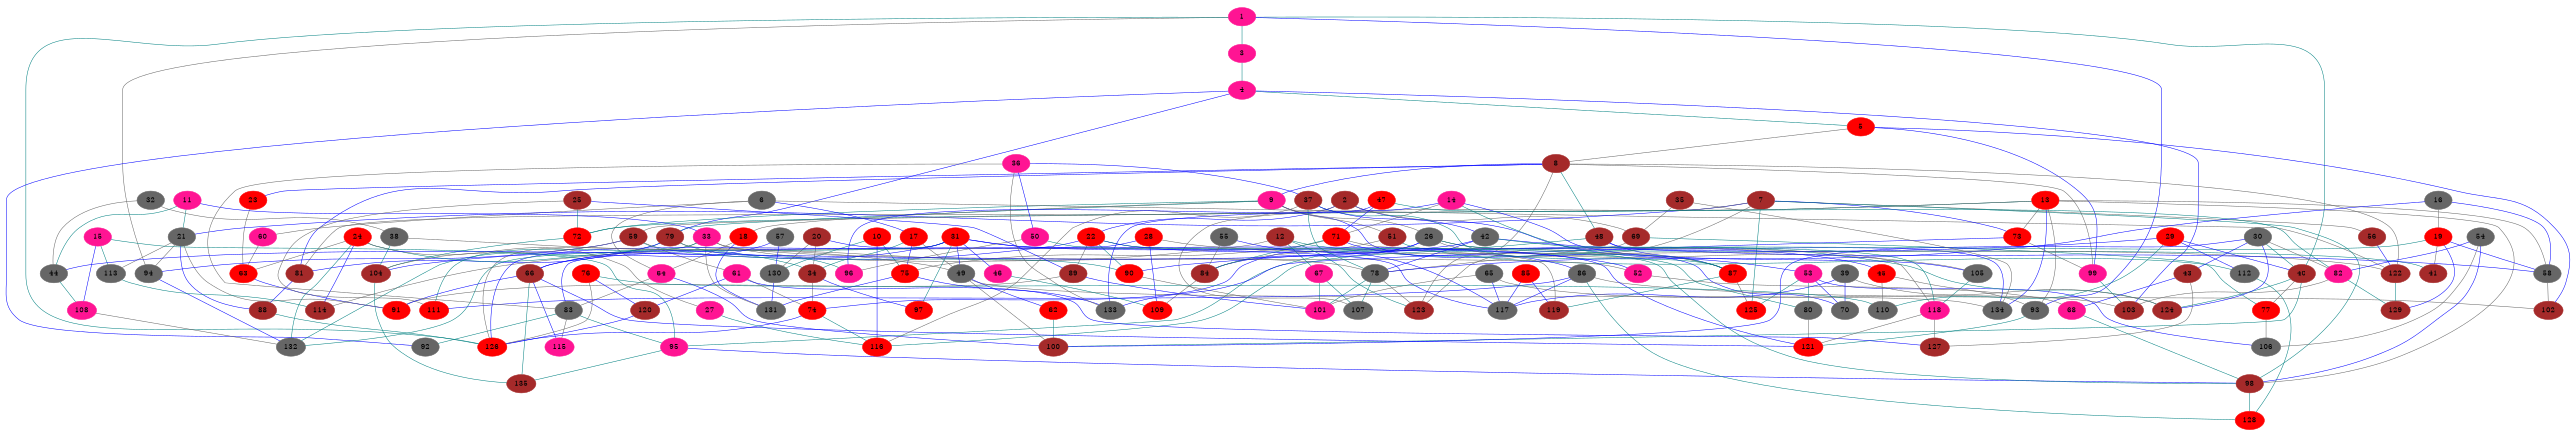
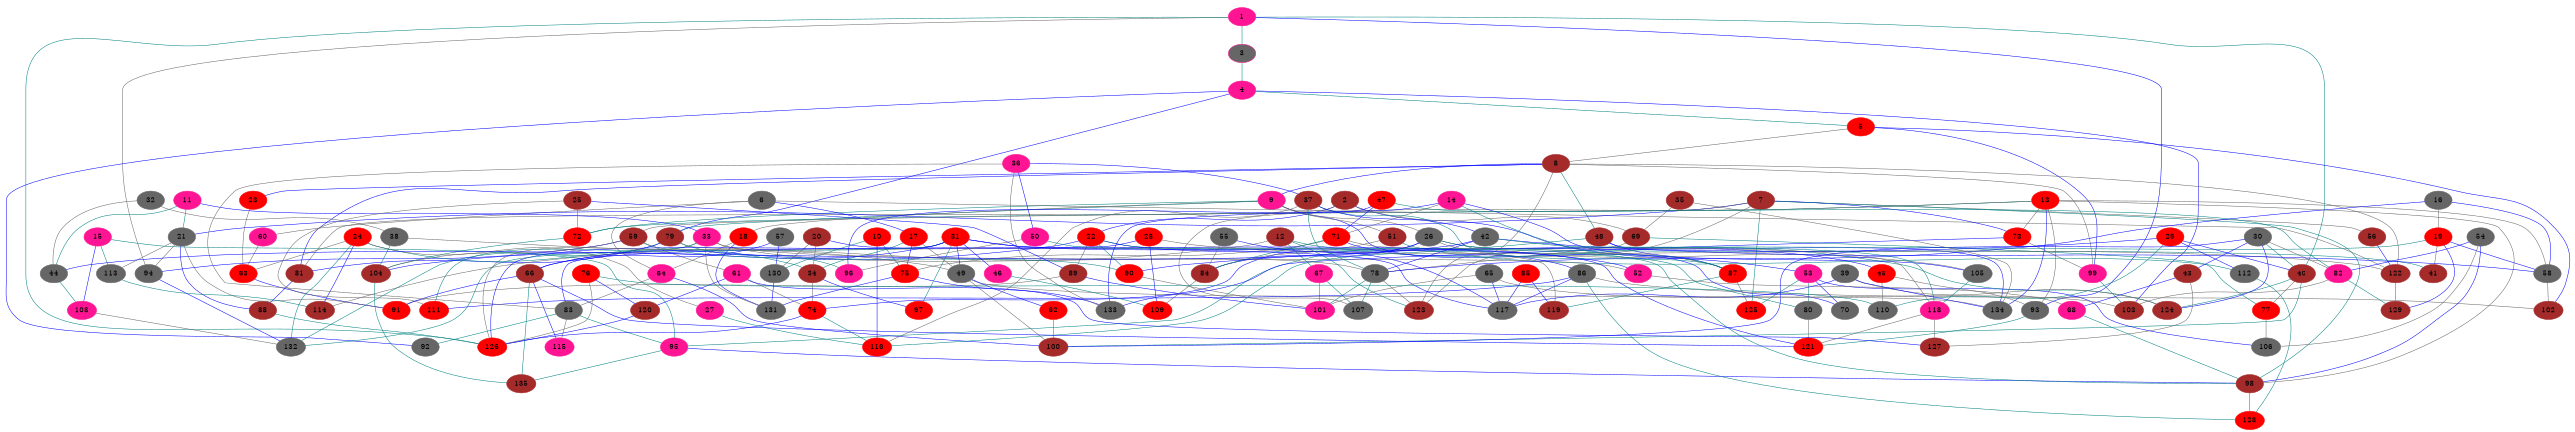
  graph {
    node [color=brown style=filled]
    edge [color=blue]
    1 [color=deeppink]
-   3 [color=deeppink]
+   3 [color=deeppink fillcolor=gray40]
    40
    93 [color=gray40]
    94 [color=gray40]
    126 [color=red]
    4 [color=deeppink]
    124
    100
    77 [color=red]
    121 [color=red]
    132 [color=gray40]
    22 [color=red]
    2
    53 [color=deeppink]
    69
    81
    45 [color=red]
    80 [color=gray40]
    89
    90 [color=red]
    104
    125 [color=red]
    70 [color=gray40]
    106 [color=gray40]
    78 [color=gray40]
    88
    5 [color=red]
    79
    92 [color=gray40]
    103
    8
    99 [color=deeppink]
    102
    96 [color=deeppink]
    119
    122
    123
    9 [color=deeppink]
    23 [color=red]
    48
    6 [color=gray40]
    17 [color=red]
    60 [color=deeppink]
    64 [color=deeppink]
    75 [color=red]
    34
    49 [color=gray40]
    63 [color=red]
    83 [color=gray40]
    129
    21 [color=gray40]
    7
    56
    73 [color=red]
    98
    107 [color=gray40]
    113 [color=gray40]
    91 [color=red]
    133 [color=gray40]
    128 [color=red]
    18 [color=red]
    26 [color=gray40]
    51
    72 [color=red]
    134 [color=gray40]
    87 [color=red]
    95 [color=deeppink]
    131 [color=gray40]
    105 [color=gray40]
    41
    74 [color=red]
    84
    112 [color=gray40]
    10 [color=red]
    116 [color=red]
    130 [color=gray40]
    11 [color=deeppink]
    33 [color=deeppink]
    44 [color=gray40]
    111 [color=red]
    52 [color=deeppink]
    108 [color=deeppink]
    12
    67 [color=deeppink]
    114
    101 [color=deeppink]
    13 [color=red]
    58 [color=gray40]
    59
    61 [color=deeppink]
    14 [color=deeppink]
    71 [color=red]
    118 [color=deeppink]
    86 [color=gray40]
    15 [color=deeppink]
    135
    16 [color=gray40]
    19 [color=red]
    97 [color=red]
    62 [color=red]
    20
    110 [color=gray40]
    24 [color=red]
    27 [color=deeppink]
    25
    109 [color=red]
    28 [color=red]
    115 [color=deeppink]
    29 [color=red]
    30 [color=gray40]
    43
    82 [color=deeppink]
    68 [color=deeppink]
    127
    31 [color=red]
    46 [color=deeppink]
    66
    117 [color=gray40]
    32 [color=gray40]
    38 [color=gray40]
    35
    36 [color=deeppink]
    37
    50 [color=deeppink]
    42 [color=gray40]
    39 [color=gray40]
    47 [color=red]
    54 [color=gray40]
    55 [color=gray40]
    57 [color=gray40]
    120
    65 [color=gray40]
    76 [color=red]
    85 [color=red]
    1 -- 3 [color=teal]
    1 -- 40 [color=teal]
    1 -- 93
    1 -- 94 [color=gray40]
    1 -- 126 [color=teal]
    3 -- 4 [color=teal]
    40 -- 124 [color=teal]
    40 -- 100 [color=teal]
    40 -- 77 [color=gray40]
    93 -- 121 [color=teal]
    94 -- 132
    4 -- 5 [color=teal]
    4 -- 79
    4 -- 92
    4 -- 103
    77 -- 106 [color=gray40]
    22 -- 45
    22 -- 80 [color=teal]
    22 -- 89 [color=gray40]
    22 -- 90 [color=teal]
    22 -- 104
    2 -- 22
    2 -- 53
    2 -- 69 [color=gray40]
    2 -- 81 [color=gray40]
    53 -- 80 [color=teal]
    53 -- 125 [color=teal]
    53 -- 70
    53 -- 106
    69 -- 77 [color=teal]
    69 -- 78 [color=gray40]
    81 -- 88
    45 -- 93 [color=gray40]
    45 -- 110 [color=gray40]
    80 -- 121 [color=gray40]
    89 -- 91 [color=gray40]
    89 -- 101
    90 -- 101 [color=gray40]
    104 -- 135 [color=teal]
    78 -- 123 [color=gray40]
    78 -- 107 [color=teal]
    78 -- 101 [color=teal]
    88 -- 126 [color=teal]
    5 -- 8 [color=gray40]
    5 -- 99
    5 -- 102
    79 -- 132 [color=teal]
    79 -- 81
    79 -- 96 [color=teal]
    79 -- 119 [color=gray40]
    8 -- 81
    8 -- 99 [color=gray40]
    8 -- 122 [color=gray40]
    8 -- 123 [color=gray40]
    8 -- 9
    8 -- 23
    8 -- 48 [color=teal]
    99 -- 103 [color=teal]
    122 -- 129 [color=teal]
    9 -- 70
    9 -- 79 [color=teal]
    9 -- 18 [color=gray40]
    9 -- 26 [color=gray40]
    9 -- 51 [color=gray40]
    9 -- 72 [color=teal]
    23 -- 63 [color=gray40]
    48 -- 134
    48 -- 87
    48 -- 95 [color=teal]
    6 -- 122 [color=gray40]
    6 -- 17
    6 -- 60 [color=gray40]
    6 -- 64 [color=gray40]
    17 -- 75
    17 -- 34 [color=teal]
    17 -- 49 [color=gray40]
    60 -- 63 [color=gray40]
    64 -- 100
    64 -- 83 [color=gray40]
    75 -- 133
    75 -- 131
    34 -- 74 [color=gray40]
    34 -- 97
    49 -- 100 [color=gray40]
    49 -- 134 [color=gray40]
    49 -- 62
    63 -- 91
    83 -- 92 [color=teal]
    83 -- 95 [color=teal]
    83 -- 115 [color=gray40]
    21 -- 94 [color=gray40]
    21 -- 88
    21 -- 113 [color=gray40]
    21 -- 91 [color=gray40]
    7 -- 125 [color=teal]
    7 -- 123 [color=gray40]
    7 -- 21
    7 -- 56 [color=gray40]
    7 -- 73
    7 -- 98 [color=teal]
    7 -- 107 [color=gray40]
    56 -- 122
    73 -- 99 [color=gray40]
    73 -- 133
    98 -- 128 [color=teal]
    113 -- 114 [color=teal]
    18 -- 64 [color=gray40]
    18 -- 131
    26 -- 87 [color=gray40]
    26 -- 105 [color=gray40]
    26 -- 41 [color=teal]
    26 -- 74
    26 -- 84
    51 -- 84 [color=gray40]
    51 -- 112 [color=teal]
    72 -- 104 [color=teal]
    87 -- 125 [color=gray40]
    87 -- 119 [color=teal]
    95 -- 98
    95 -- 135 [color=teal]
    105 -- 118 [color=teal]
    74 -- 126
    74 -- 116 [color=teal]
    84 -- 109 [color=gray40]
    112 -- 128 [color=teal]
    10 -- 75 [color=teal]
    10 -- 116
    10 -- 130 [color=teal]
    130 -- 131
    11 -- 21 [color=teal]
    11 -- 33
    11 -- 44 [color=teal]
    33 -- 126 [color=gray40]
    33 -- 78 [color=gray40]
    33 -- 131 [color=gray40]
    33 -- 111 [color=teal]
    33 -- 52 [color=gray40]
    44 -- 108 [color=teal]
    52 -- 68 [color=gray40]
    108 -- 132 [color=gray40]
    12 -- 124 [color=teal]
    12 -- 123 [color=teal]
    12 -- 67 [color=teal]
    12 -- 114 [color=gray40]
    67 -- 107 [color=teal]
    67 -- 101 [color=teal]
    13 -- 93 [color=gray40]
    13 -- 73 [color=gray40]
    13 -- 98 [color=gray40]
    13 -- 72 [color=teal]
    13 -- 134
    13 -- 58 [color=gray40]
    13 -- 59 [color=gray40]
    58 -- 102 [color=gray40]
    59 -- 94
    59 -- 90 [color=teal]
    59 -- 104 [color=gray40]
    59 -- 61 [color=gray40]
    61 -- 74 [color=gray40]
    61 -- 127
    61 -- 120
    14 -- 133
    14 -- 87 [color=teal]
    14 -- 105
    14 -- 71 [color=gray40]
    71 -- 75 [color=gray40]
    71 -- 84 [color=teal]
    71 -- 118 [color=gray40]
    71 -- 86
    118 -- 121 [color=gray40]
    118 -- 127 [color=gray40]
    86 -- 102 [color=gray40]
    86 -- 128 [color=teal]
    86 -- 111
    86 -- 117
    15 -- 113 [color=teal]
    15 -- 95 [color=teal]
    15 -- 108
    16 -- 78
    16 -- 58
    16 -- 19 [color=gray40]
    19 -- 129
    19 -- 41 [color=gray40]
    19 -- 116 [color=teal]
    19 -- 58
    62 -- 100 [color=teal]
    20 -- 121
    20 -- 34 [color=gray40]
    20 -- 130 [color=gray40]
    24 -- 132 [color=teal]
    24 -- 34 [color=teal]
    24 -- 63 [color=gray40]
    24 -- 114
    24 -- 27 [color=gray40]
    27 -- 116 [color=teal]
    25 -- 89
    25 -- 72 [color=teal]
    25 -- 111 [color=gray40]
    28 -- 122 [color=gray40]
    28 -- 83
    28 -- 109
    29 -- 40
    29 -- 90
    29 -- 112
    29 -- 110 [color=teal]
    30 -- 40 [color=teal]
    30 -- 124
    30 -- 100
    30 -- 43
    30 -- 82 [color=gray40]
    43 -- 68
    43 -- 127 [color=gray40]
    82 -- 103 [color=gray40]
    82 -- 129 [color=teal]
    68 -- 98 [color=teal]
    31 -- 126
    31 -- 132 [color=teal]
    31 -- 49
    31 -- 52
    31 -- 97 [color=teal]
    31 -- 46
    31 -- 66
    31 -- 117
    46 -- 109 [color=teal]
    66 -- 121
    66 -- 91
    66 -- 135 [color=teal]
    66 -- 115
    32 -- 44 [color=gray40]
    32 -- 38 [color=gray40]
    38 -- 104 [color=teal]
    38 -- 49 [color=gray40]
    35 -- 69 [color=gray40]
    35 -- 134 [color=gray40]
    36 -- 83 [color=gray40]
    36 -- 133 [color=gray40]
    36 -- 37
    36 -- 50
    37 -- 78 [color=teal]
    37 -- 87 [color=teal]
    37 -- 116 [color=gray40]
    37 -- 42
    50 -- 96 [color=gray40]
    50 -- 98 [color=teal]
    42 -- 78
    42 -- 44
    42 -- 58
    42 -- 118 [color=teal]
    39 -- 124 [color=gray40]
-   39 -- 70
+   39 -- 134
    39 -- 117
    47 -- 96
    47 -- 71
    47 -- 82 [color=teal]
    54 -- 106 [color=gray40]
    54 -- 98
    54 -- 82
    55 -- 84 [color=gray40]
    55 -- 117
    57 -- 130
    57 -- 66
    120 -- 126
    65 -- 103 [color=gray40]
    65 -- 101 [color=gray40]
    65 -- 117
    76 -- 126 [color=gray40]
    76 -- 110 [color=teal]
    76 -- 120
    85 -- 119
    85 -- 117
  }
